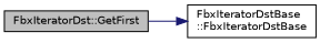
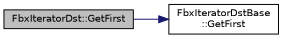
  digraph {
    rankdir=LR
    node [color=black fontname=Helvetica fontsize=10 shape=record style=filled]
    n1 [fillcolor=grey75 fontcolor=black height=0.2 label="FbxIteratorDst::GetFirst" width=0.4]
-   n2 [fillcolor=white height=0.2 label="FbxIteratorDstBase\l::FbxIteratorDstBase" width=0.4]
+   n2 [fillcolor=white height=0.2 label="FbxIteratorDstBase\l::GetFirst" width=0.4]
    n1 -> n2 [color=midnightblue fontname=Helvetica fontsize=10 labelfontname=Helvetica labelfontsize=10 style=solid]
  }
